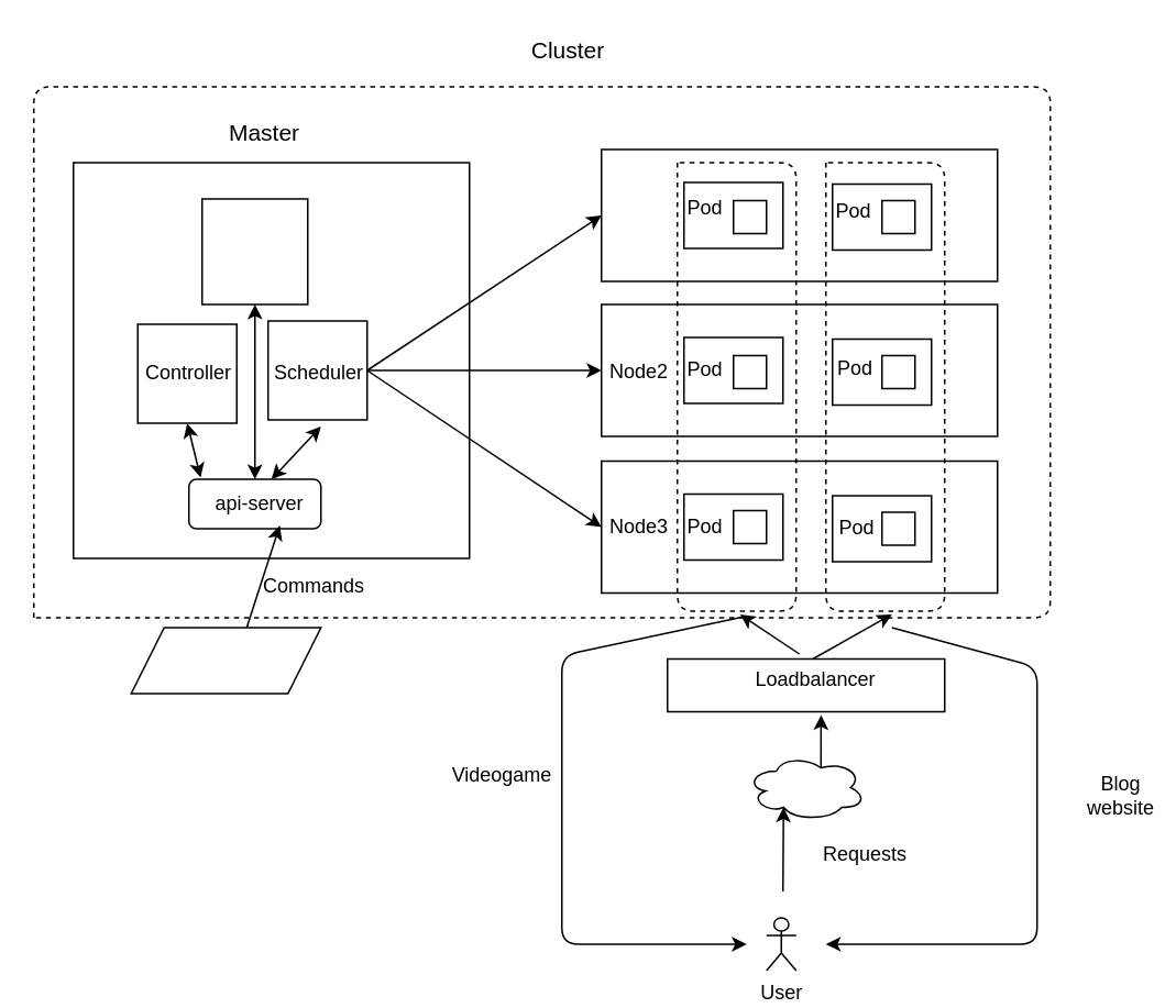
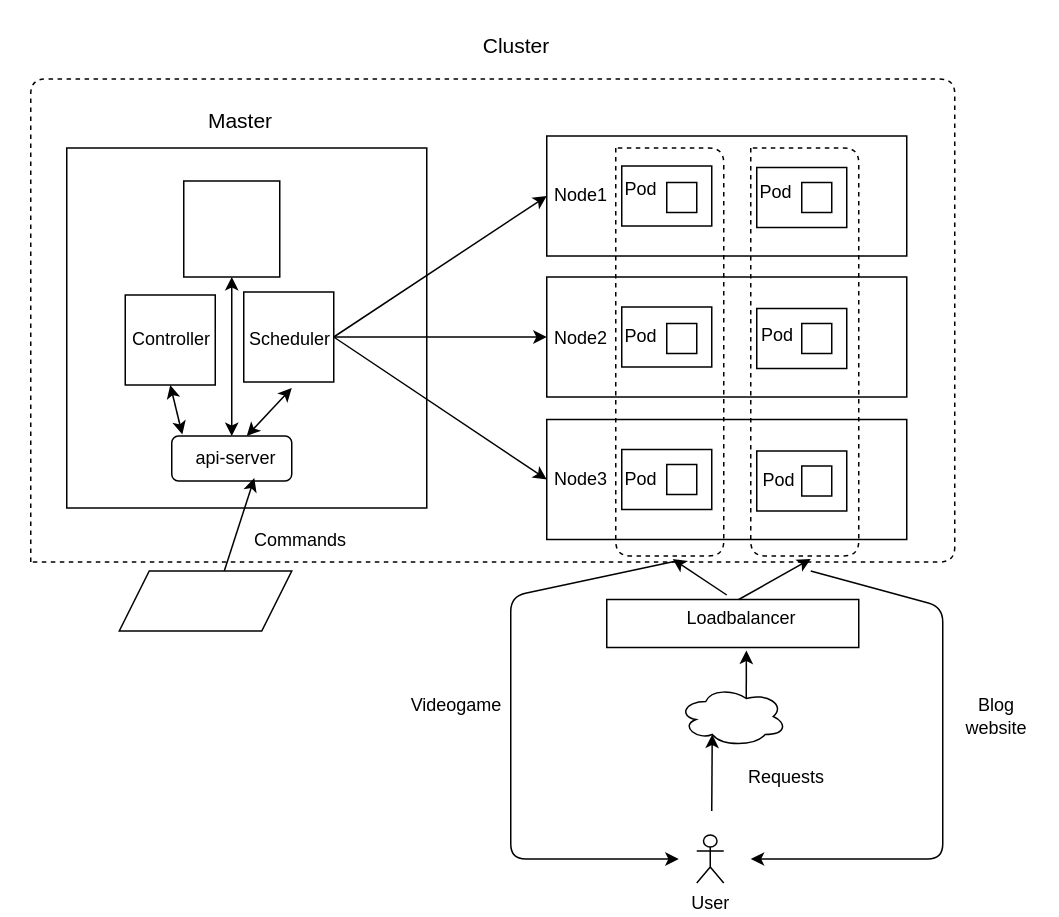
  <mxCell id="0" />
  <mxCell id="1" parent="0" />
  <mxCell id="2" value="" style="whiteSpace=wrap;html=1;aspect=fixed;" vertex="1" parent="1"><mxGeometry x="44" y="98" width="240" height="240" as="geometry" /></mxCell>
  <mxCell id="3" value="" style="rounded=0;whiteSpace=wrap;html=1;direction=south;" vertex="1" parent="1"><mxGeometry x="364" y="90" width="240" height="80" as="geometry" /></mxCell>
  <mxCell id="4" value="" style="rounded=0;whiteSpace=wrap;html=1;direction=south;" vertex="1" parent="1"><mxGeometry x="504" y="111" width="60" height="40" as="geometry" /></mxCell>
  <mxCell id="5" value="" style="rounded=0;whiteSpace=wrap;html=1;direction=north;" vertex="1" parent="1"><mxGeometry x="414" y="110" width="60" height="40" as="geometry" /></mxCell>
  <mxCell id="6" value="" style="whiteSpace=wrap;html=1;aspect=fixed;" vertex="1" parent="1"><mxGeometry x="162" y="194" width="60" height="60" as="geometry" /></mxCell>
  <mxCell id="7" value="" style="whiteSpace=wrap;html=1;aspect=fixed;" vertex="1" parent="1"><mxGeometry x="83" y="196" width="60" height="60" as="geometry" /></mxCell>
  <mxCell id="8" value="" style="whiteSpace=wrap;html=1;aspect=fixed;" vertex="1" parent="1"><mxGeometry x="122" y="120" width="64" height="64" as="geometry" /></mxCell>
  <mxCell id="9" value="" style="rounded=1;whiteSpace=wrap;html=1;" vertex="1" parent="1"><mxGeometry x="114" y="290" width="80" height="30" as="geometry" /></mxCell>
  <mxCell id="10" value="" style="shape=parallelogram;perimeter=parallelogramPerimeter;whiteSpace=wrap;html=1;fixedSize=1;" vertex="1" parent="1"><mxGeometry x="79" y="380" width="115" height="40" as="geometry" /></mxCell>
  <mxCell id="11" value="" style="endArrow=classic;html=1;exitX=0.609;exitY=0;exitDx=0;exitDy=0;exitPerimeter=0;entryX=0.521;entryY=0.917;entryDx=0;entryDy=0;entryPerimeter=0;" edge="1" parent="1" source="10" target="2"><mxGeometry width="50" height="50" relative="1" as="geometry"><mxPoint x="474" y="410" as="sourcePoint" /><mxPoint x="524" y="360" as="targetPoint" /></mxGeometry></mxCell>
  <mxCell id="12" value="" style="endArrow=classic;startArrow=classic;html=1;exitX=0.625;exitY=0;exitDx=0;exitDy=0;exitPerimeter=0;entryX=0.625;entryY=0.667;entryDx=0;entryDy=0;entryPerimeter=0;" edge="1" parent="1" source="9" target="2"><mxGeometry width="50" height="50" relative="1" as="geometry"><mxPoint x="474" y="410" as="sourcePoint" /><mxPoint x="524" y="360" as="targetPoint" /></mxGeometry></mxCell>
  <mxCell id="13" value="" style="endArrow=classic;startArrow=classic;html=1;exitX=0.088;exitY=-0.033;exitDx=0;exitDy=0;exitPerimeter=0;entryX=0.5;entryY=1;entryDx=0;entryDy=0;" edge="1" parent="1" source="9" target="7"><mxGeometry width="50" height="50" relative="1" as="geometry"><mxPoint x="474" y="410" as="sourcePoint" /><mxPoint x="524" y="360" as="targetPoint" /></mxGeometry></mxCell>
  <mxCell id="14" value="" style="endArrow=classic;startArrow=classic;html=1;exitX=0.5;exitY=0;exitDx=0;exitDy=0;entryX=0.5;entryY=1;entryDx=0;entryDy=0;" edge="1" parent="1" source="9" target="8"><mxGeometry width="50" height="50" relative="1" as="geometry"><mxPoint x="474" y="410" as="sourcePoint" /><mxPoint x="524" y="360" as="targetPoint" /></mxGeometry></mxCell>
  <mxCell id="15" value="" style="rounded=0;whiteSpace=wrap;html=1;direction=south;" vertex="1" parent="1"><mxGeometry x="364" y="184" width="240" height="80" as="geometry" /></mxCell>
  <mxCell id="16" value="" style="rounded=0;whiteSpace=wrap;html=1;direction=south;" vertex="1" parent="1"><mxGeometry x="504" y="205" width="60" height="40" as="geometry" /></mxCell>
  <mxCell id="17" value="" style="rounded=0;whiteSpace=wrap;html=1;direction=north;" vertex="1" parent="1"><mxGeometry x="414" y="204" width="60" height="40" as="geometry" /></mxCell>
  <mxCell id="18" value="" style="rounded=0;whiteSpace=wrap;html=1;direction=south;" vertex="1" parent="1"><mxGeometry x="364" y="279" width="240" height="80" as="geometry" /></mxCell>
  <mxCell id="19" value="" style="rounded=0;whiteSpace=wrap;html=1;direction=south;" vertex="1" parent="1"><mxGeometry x="504" y="300" width="60" height="40" as="geometry" /></mxCell>
  <mxCell id="20" value="" style="rounded=0;whiteSpace=wrap;html=1;direction=north;" vertex="1" parent="1"><mxGeometry x="414" y="299" width="60" height="40" as="geometry" /></mxCell>
  <mxCell id="21" value="" style="endArrow=classic;html=1;exitX=1;exitY=0.5;exitDx=0;exitDy=0;entryX=0.5;entryY=1;entryDx=0;entryDy=0;" edge="1" parent="1" source="6" target="3"><mxGeometry width="50" height="50" relative="1" as="geometry"><mxPoint x="474" y="410" as="sourcePoint" /><mxPoint x="524" y="360" as="targetPoint" /></mxGeometry></mxCell>
  <mxCell id="22" value="" style="endArrow=classic;html=1;exitX=1;exitY=0.5;exitDx=0;exitDy=0;entryX=0.5;entryY=1;entryDx=0;entryDy=0;" edge="1" parent="1" source="6" target="15"><mxGeometry width="50" height="50" relative="1" as="geometry"><mxPoint x="474" y="410" as="sourcePoint" /><mxPoint x="524" y="360" as="targetPoint" /></mxGeometry></mxCell>
  <mxCell id="23" value="" style="endArrow=classic;html=1;exitX=1;exitY=0.5;exitDx=0;exitDy=0;entryX=0.5;entryY=1;entryDx=0;entryDy=0;" edge="1" parent="1" source="6" target="18"><mxGeometry width="50" height="50" relative="1" as="geometry"><mxPoint x="474" y="410" as="sourcePoint" /><mxPoint x="524" y="360" as="targetPoint" /></mxGeometry></mxCell>
- <mxCell id="24" value="Commands" style="text;html=1;strokeColor=none;fillColor=none;align=center;verticalAlign=middle;whiteSpace=wrap;rounded=0;" vertex="1" parent="1"><mxGeometry x="170" y="345" width="40" height="20" as="geometry" /></mxCell>
+ <mxCell id="24" value="Commands" style="text;html=1;strokeColor=none;fillColor=none;align=center;verticalAlign=middle;whiteSpace=wrap;rounded=0;" vertex="1" parent="1"><mxGeometry x="180" y="350" width="40" height="20" as="geometry" /></mxCell>
  <mxCell id="25" value="Controller" style="text;html=1;strokeColor=none;fillColor=none;align=center;verticalAlign=middle;whiteSpace=wrap;rounded=0;" vertex="1" parent="1"><mxGeometry x="94" y="216" width="40" height="20" as="geometry" /></mxCell>
  <mxCell id="26" value="Scheduler" style="text;html=1;strokeColor=none;fillColor=none;align=center;verticalAlign=middle;whiteSpace=wrap;rounded=0;" vertex="1" parent="1"><mxGeometry x="173" y="216" width="40" height="20" as="geometry" /></mxCell>
  <mxCell id="27" value="api-server" style="text;html=1;strokeColor=none;fillColor=none;align=center;verticalAlign=middle;whiteSpace=wrap;rounded=0;" vertex="1" parent="1"><mxGeometry x="122" y="295" width="70" height="20" as="geometry" /></mxCell>
  <mxCell id="28" value="Node3" style="text;html=1;strokeColor=none;fillColor=none;align=center;verticalAlign=middle;whiteSpace=wrap;rounded=0;" vertex="1" parent="1"><mxGeometry x="367" y="309" width="40" height="20" as="geometry" /></mxCell>
  <mxCell id="29" value="Node2" style="text;html=1;strokeColor=none;fillColor=none;align=center;verticalAlign=middle;whiteSpace=wrap;rounded=0;" vertex="1" parent="1"><mxGeometry x="367" y="215" width="40" height="20" as="geometry" /></mxCell>
+ <mxCell id="30" value="Node1" style="text;html=1;strokeColor=none;fillColor=none;align=center;verticalAlign=middle;whiteSpace=wrap;rounded=0;" vertex="1" parent="1"><mxGeometry x="367" y="120" width="40" height="20" as="geometry" /></mxCell>
  <mxCell id="31" value="" style="rounded=0;whiteSpace=wrap;html=1;" vertex="1" parent="1"><mxGeometry x="444" y="121" width="20" height="20" as="geometry" /></mxCell>
  <mxCell id="32" value="" style="rounded=0;whiteSpace=wrap;html=1;" vertex="1" parent="1"><mxGeometry x="534" y="121" width="20" height="20" as="geometry" /></mxCell>
  <mxCell id="33" value="" style="rounded=0;whiteSpace=wrap;html=1;" vertex="1" parent="1"><mxGeometry x="444" y="215" width="20" height="20" as="geometry" /></mxCell>
  <mxCell id="34" value="" style="rounded=0;whiteSpace=wrap;html=1;" vertex="1" parent="1"><mxGeometry x="534" y="215" width="20" height="20" as="geometry" /></mxCell>
  <mxCell id="35" value="" style="rounded=0;whiteSpace=wrap;html=1;" vertex="1" parent="1"><mxGeometry x="444" y="309" width="20" height="20" as="geometry" /></mxCell>
  <mxCell id="36" value="" style="rounded=0;whiteSpace=wrap;html=1;" vertex="1" parent="1"><mxGeometry x="534" y="310" width="20" height="20" as="geometry" /></mxCell>
  <mxCell id="37" value="Master" style="text;html=1;strokeColor=none;fillColor=none;align=center;verticalAlign=middle;whiteSpace=wrap;rounded=0;fontSize=14;" vertex="1" parent="1"><mxGeometry x="140" y="70" width="40" height="20" as="geometry" /></mxCell>
  <mxCell id="38" value="Pod" style="text;html=1;strokeColor=none;fillColor=none;align=center;verticalAlign=middle;whiteSpace=wrap;rounded=0;" vertex="1" parent="1"><mxGeometry x="499" y="310" width="40" height="20" as="geometry" /></mxCell>
  <mxCell id="39" value="Pod" style="text;html=1;strokeColor=none;fillColor=none;align=center;verticalAlign=middle;whiteSpace=wrap;rounded=0;" vertex="1" parent="1"><mxGeometry x="407" y="309" width="40" height="20" as="geometry" /></mxCell>
  <mxCell id="40" value="Pod" style="text;html=1;strokeColor=none;fillColor=none;align=center;verticalAlign=middle;whiteSpace=wrap;rounded=0;" vertex="1" parent="1"><mxGeometry x="498" y="213" width="40" height="20" as="geometry" /></mxCell>
  <mxCell id="41" value="Pod" style="text;html=1;strokeColor=none;fillColor=none;align=center;verticalAlign=middle;whiteSpace=wrap;rounded=0;" vertex="1" parent="1"><mxGeometry x="407" y="214" width="40" height="20" as="geometry" /></mxCell>
  <mxCell id="42" value="Pod" style="text;html=1;strokeColor=none;fillColor=none;align=center;verticalAlign=middle;whiteSpace=wrap;rounded=0;" vertex="1" parent="1"><mxGeometry x="497" y="118" width="40" height="20" as="geometry" /></mxCell>
  <mxCell id="43" value="Pod" style="text;html=1;strokeColor=none;fillColor=none;align=center;verticalAlign=middle;whiteSpace=wrap;rounded=0;" vertex="1" parent="1"><mxGeometry x="407" y="116" width="40" height="20" as="geometry" /></mxCell>
  <mxCell id="44" value="" style="rounded=0;whiteSpace=wrap;html=1;" vertex="1" parent="1"><mxGeometry x="404" y="399" width="168" height="32" as="geometry" /></mxCell>
  <mxCell id="45" value="Loadbalancer" style="text;html=1;strokeColor=none;fillColor=none;align=center;verticalAlign=middle;whiteSpace=wrap;rounded=0;" vertex="1" parent="1"><mxGeometry x="474" y="402" width="40" height="20" as="geometry" /></mxCell>
  <mxCell id="46" value="User" style="shape=umlActor;verticalLabelPosition=bottom;verticalAlign=top;html=1;outlineConnect=0;" vertex="1" parent="1"><mxGeometry x="464" y="556" width="18" height="32" as="geometry" /></mxCell>
  <mxCell id="47" value="" style="ellipse;shape=cloud;whiteSpace=wrap;html=1;" vertex="1" parent="1"><mxGeometry x="452" y="457" width="72" height="40" as="geometry" /></mxCell>
  <mxCell id="48" value="" style="endArrow=classic;html=1;entryX=0.31;entryY=0.8;entryDx=0;entryDy=0;entryPerimeter=0;" edge="1" parent="1" target="47"><mxGeometry width="50" height="50" relative="1" as="geometry"><mxPoint x="474" y="540" as="sourcePoint" /><mxPoint x="526" y="332" as="targetPoint" /></mxGeometry></mxCell>
  <mxCell id="49" value="" style="endArrow=classic;html=1;exitX=0.625;exitY=0.2;exitDx=0;exitDy=0;exitPerimeter=0;entryX=0.554;entryY=1.063;entryDx=0;entryDy=0;entryPerimeter=0;" edge="1" parent="1" source="47" target="44"><mxGeometry width="50" height="50" relative="1" as="geometry"><mxPoint x="612" y="476" as="sourcePoint" /><mxPoint x="497" y="426" as="targetPoint" /></mxGeometry></mxCell>
  <mxCell id="50" value="Requests" style="text;html=1;strokeColor=none;fillColor=none;align=center;verticalAlign=middle;whiteSpace=wrap;rounded=0;" vertex="1" parent="1"><mxGeometry x="504" y="508" width="40" height="20" as="geometry" /></mxCell>
  <mxCell id="51" value="" style="endArrow=none;dashed=1;html=1;" edge="1" parent="1"><mxGeometry width="50" height="50" relative="1" as="geometry"><mxPoint x="500" y="98" as="sourcePoint" /><mxPoint x="500" y="98" as="targetPoint" /><Array as="points"><mxPoint x="500" y="370" /><mxPoint x="572" y="370" /><mxPoint x="572" y="98" /></Array></mxGeometry></mxCell>
  <mxCell id="52" value="" style="endArrow=classic;html=1;" edge="1" parent="1"><mxGeometry width="50" height="50" relative="1" as="geometry"><mxPoint x="484" y="396" as="sourcePoint" /><mxPoint x="448" y="372" as="targetPoint" /></mxGeometry></mxCell>
  <mxCell id="53" value="" style="endArrow=none;dashed=1;html=1;" edge="1" parent="1"><mxGeometry width="50" height="50" relative="1" as="geometry"><mxPoint x="410" y="98" as="sourcePoint" /><mxPoint x="410" y="98" as="targetPoint" /><Array as="points"><mxPoint x="410" y="370" /><mxPoint x="482" y="370" /><mxPoint x="482" y="98" /></Array></mxGeometry></mxCell>
  <mxCell id="54" value="" style="endArrow=classic;html=1;" edge="1" parent="1"><mxGeometry width="50" height="50" relative="1" as="geometry"><mxPoint x="492" y="399" as="sourcePoint" /><mxPoint x="540" y="372" as="targetPoint" /></mxGeometry></mxCell>
  <mxCell id="55" value="" style="endArrow=classic;html=1;" edge="1" parent="1"><mxGeometry width="50" height="50" relative="1" as="geometry"><mxPoint x="540" y="380" as="sourcePoint" /><mxPoint x="500" y="572" as="targetPoint" /><Array as="points"><mxPoint x="628" y="404" /><mxPoint x="628" y="572" /></Array></mxGeometry></mxCell>
  <mxCell id="56" value="" style="endArrow=classic;html=1;" edge="1" parent="1"><mxGeometry width="50" height="50" relative="1" as="geometry"><mxPoint x="452" y="373" as="sourcePoint" /><mxPoint x="452" y="572" as="targetPoint" /><Array as="points"><mxPoint x="340" y="397" /><mxPoint x="340" y="572" /></Array></mxGeometry></mxCell>
- <mxCell id="57" value="Blog website" style="text;html=1;strokeColor=none;fillColor=none;align=center;verticalAlign=middle;whiteSpace=wrap;rounded=0;" vertex="1" parent="1"><mxGeometry x="659" y="472" width="40" height="20" as="geometry" /></mxCell>
+ <mxCell id="57" value="Blog website" style="text;html=1;strokeColor=none;fillColor=none;align=center;verticalAlign=middle;whiteSpace=wrap;rounded=0;" vertex="1" parent="1"><mxGeometry x="644" y="467" width="40" height="20" as="geometry" /></mxCell>
  <mxCell id="58" value="Videogame" style="text;html=1;strokeColor=none;fillColor=none;align=center;verticalAlign=middle;whiteSpace=wrap;rounded=0;" vertex="1" parent="1"><mxGeometry x="284" y="460" width="40" height="20" as="geometry" /></mxCell>
  <mxCell id="59" value="" style="endArrow=none;dashed=1;html=1;" edge="1" parent="1"><mxGeometry width="50" height="50" relative="1" as="geometry"><mxPoint x="20" y="374" as="sourcePoint" /><mxPoint x="20" y="374" as="targetPoint" /><Array as="points"><mxPoint x="20" y="52" /><mxPoint x="636" y="52" /><mxPoint x="636" y="374" /></Array></mxGeometry></mxCell>
  <mxCell id="60" value="Cluster" style="text;html=1;strokeColor=none;fillColor=none;align=center;verticalAlign=middle;whiteSpace=wrap;rounded=0;fontSize=14;" vertex="1" parent="1"><mxGeometry x="324" y="20" width="40" height="20" as="geometry" /></mxCell>
